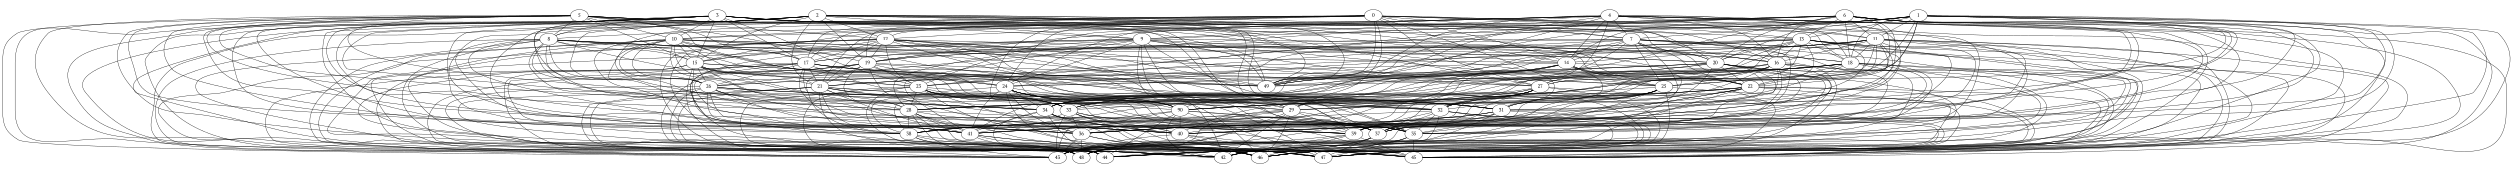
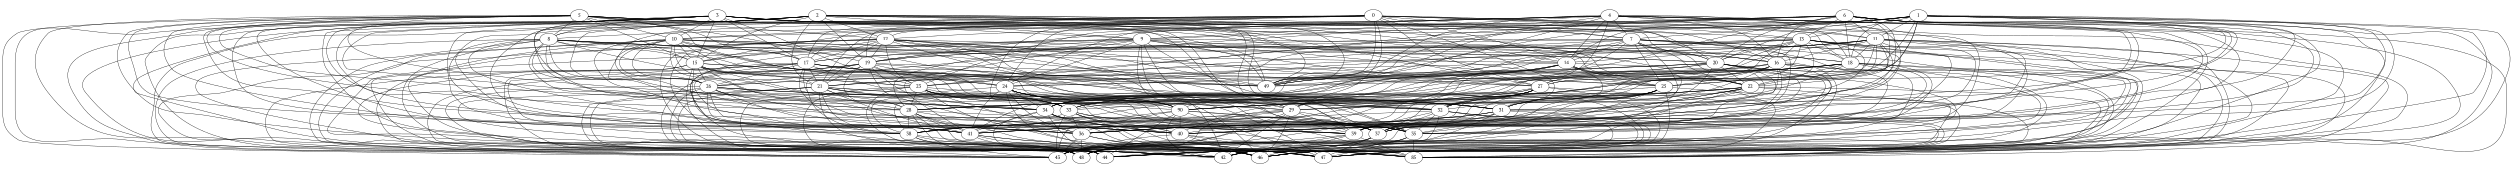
  graph {
    fontname="PT Serif"
    node [fontname="PT Serif"]
    edge [fontname="PT Serif"]
    0
    7
    10
    12
    13
    14
    17
    19
    20
    24
    26
    27
    29
    n14 [label=90]
    32
    38
    40
    41
-   45
+   45 [label=85]
    47
    48
    49
    25
    31
    33
    39
    22
    34
    36
    23
    37
    15
    21
    35
    16
    43
    44
    18
    46
    42
    28
    1
    8
    11
    2
    9
    3
    4
    5
    6
    0 -- 7
    0 -- 10
    0 -- 12
    0 -- 13
    0 -- 14
    0 -- 17
    0 -- 19
    0 -- 20
    0 -- 24
    0 -- 26
    0 -- 27
    0 -- 29
    0 -- n14
    0 -- 32
    0 -- 38
    0 -- 40
    0 -- 41
    0 -- 45
    0 -- 47
    0 -- 48
    0 -- 49
    7 -- 14
    7 -- 17
    7 -- 19
    7 -- 20
    7 -- 45
    7 -- 47
    7 -- 48
    7 -- 49
    7 -- 25
    7 -- 31
    7 -- 33
    7 -- 39
    7 -- 22
    7 -- 34
    7 -- 36
    7 -- 23
    7 -- 37
    10 -- 17
    10 -- 20
    10 -- 26
    10 -- 29
    10 -- n14
    10 -- 40
    10 -- 48
    10 -- 49
    10 -- 25
    10 -- 39
    10 -- 34
    10 -- 15
    10 -- 21
    10 -- 35
    10 -- 16
    10 -- 43
    10 -- 44
    12 -- 17
    12 -- 19
    12 -- 27
    12 -- 29
    12 -- 32
    12 -- 41
    12 -- 45
    12 -- 49
    12 -- 31
    12 -- 23
    12 -- 37
    12 -- 15
    12 -- 21
    12 -- 35
    12 -- 43
    12 -- 18
    12 -- 46
    13 -- 19
    13 -- 20
    13 -- 24
    13 -- n14
    13 -- 32
    13 -- 38
    13 -- 47
    13 -- 49
    13 -- 33
    13 -- 22
    13 -- 36
    13 -- 21
    13 -- 35
    13 -- 16
    13 -- 44
    13 -- 18
    13 -- 46
    14 -- 29
    14 -- n14
    14 -- 32
    14 -- 38
    14 -- 40
    14 -- 41
    14 -- 49
    14 -- 25
    14 -- 22
    14 -- 23
    14 -- 43
    14 -- 44
    14 -- 46
    17 -- 26
    17 -- 32
    17 -- 41
    17 -- 47
    17 -- 49
    17 -- 25
    17 -- 33
    17 -- 36
    17 -- 37
    17 -- 21
    17 -- 46
    17 -- 42
    17 -- 28
    19 -- 27
    19 -- n14
    19 -- 38
    19 -- 48
    19 -- 49
    19 -- 39
+   19 -- 34
    19 -- 36
    19 -- 23
    19 -- 21
    19 -- 44
    19 -- 42
    19 -- 28
    20 -- 24
    20 -- 29
    20 -- 40
    20 -- 45
    20 -- 49
    20 -- 31
    20 -- 39
    20 -- 22
    20 -- 37
    20 -- 21
    20 -- 43
    20 -- 42
    20 -- 28
    24 -- 29
    24 -- n14
    24 -- 38
    24 -- 41
    24 -- 45
    24 -- 47
    24 -- 31
    24 -- 34
    24 -- 36
    24 -- 37
    24 -- 46
    24 -- 42
    26 -- 29
    26 -- 32
    26 -- 38
    26 -- 40
    26 -- 47
    26 -- 48
    26 -- 31
    26 -- 33
    26 -- 39
    26 -- 36
    26 -- 44
    26 -- 42
    27 -- n14
    27 -- 32
    27 -- 40
    27 -- 41
    27 -- 45
    27 -- 48
    27 -- 33
    27 -- 39
    27 -- 34
    27 -- 37
    27 -- 43
    27 -- 42
    29 -- 41
    29 -- 48
    29 -- 39
    29 -- 36
    29 -- 35
    29 -- 43
    29 -- 46
    29 -- 42
    n14 -- 40
    n14 -- 47
    n14 -- 36
    n14 -- 37
    n14 -- 35
    n14 -- 43
    n14 -- 44
    n14 -- 42
    32 -- 38
    32 -- 45
    32 -- 39
    32 -- 37
    32 -- 35
    32 -- 44
    32 -- 46
    32 -- 42
    38 -- 45
    38 -- 48
    38 -- 43
    38 -- 44
    40 -- 45
    40 -- 47
    40 -- 43
    40 -- 46
    41 -- 47
    41 -- 48
    41 -- 44
    41 -- 46
    25 -- n14
    25 -- 32
    25 -- 38
    25 -- 47
    25 -- 48
    25 -- 31
    25 -- 39
    25 -- 37
    25 -- 35
    25 -- 43
    25 -- 46
    25 -- 28
    31 -- 38
    31 -- 41
    31 -- 45
    31 -- 48
    31 -- 36
    31 -- 37
    31 -- 43
    31 -- 44
    33 -- 38
    33 -- 40
    33 -- 45
    33 -- 47
    33 -- 39
    33 -- 36
    33 -- 43
    33 -- 46
    39 -- 45
    39 -- 44
    39 -- 46
    39 -- 42
    22 -- 29
    22 -- 32
    22 -- 41
    22 -- 45
-   22 -- 47
+   22 -- 31
    22 -- 39
    22 -- 34
    22 -- 36
    22 -- 35
    22 -- 43
    22 -- 44
    22 -- 28
    34 -- 40
    34 -- 41
    34 -- 47
    34 -- 48
    34 -- 39
    34 -- 37
    34 -- 44
    34 -- 46
    36 -- 48
    36 -- 43
    36 -- 46
    36 -- 42
    23 -- 29
    23 -- n14
    23 -- 40
    23 -- 45
    23 -- 48
    23 -- 33
    23 -- 36
    23 -- 37
    23 -- 35
    23 -- 44
    23 -- 46
    23 -- 28
    37 -- 47
    37 -- 43
    37 -- 44
    37 -- 42
    15 -- 24
    15 -- 26
    15 -- n14
    15 -- 41
    15 -- 45
    15 -- 47
    15 -- 49
    15 -- 31
    15 -- 33
    15 -- 39
    15 -- 23
    15 -- 35
    15 -- 44
    21 -- 38
    21 -- 40
    21 -- 41
    21 -- 31
    21 -- 33
    21 -- 34
    21 -- 35
    21 -- 43
    21 -- 44
    21 -- 46
    21 -- 42
    21 -- 28
    35 -- 45
    35 -- 47
    35 -- 48
    35 -- 42
    16 -- 24
    16 -- 27
    16 -- 32
    16 -- 40
    16 -- 45
    16 -- 48
    16 -- 49
    16 -- 25
    16 -- 31
    16 -- 34
    16 -- 36
    16 -- 35
    16 -- 46
    18 -- 26
    18 -- 27
    18 -- 29
    18 -- 38
    18 -- 47
    18 -- 48
    18 -- 49
    18 -- 33
    18 -- 22
    18 -- 34
    18 -- 37
    18 -- 35
    18 -- 43
    28 -- 38
    28 -- 40
    28 -- 41
    28 -- 45
    28 -- 47
    28 -- 48
    28 -- 35
    28 -- 42
    1 -- 7
    1 -- 13
    1 -- 14
    1 -- 20
    1 -- 27
    1 -- n14
    1 -- 41
    1 -- 48
    1 -- 49
    1 -- 25
    1 -- 31
    1 -- 33
    1 -- 39
    1 -- 15
    1 -- 21
    1 -- 35
    1 -- 18
    1 -- 46
    1 -- 42
    1 -- 8
    1 -- 11
    8 -- 14
    8 -- 20
    8 -- 24
    8 -- 26
    8 -- 32
    8 -- 38
    8 -- 40
    8 -- 48
    8 -- 49
    8 -- 34
    8 -- 23
    8 -- 37
    8 -- 15
    8 -- 18
    8 -- 46
    8 -- 42
    8 -- 28
    11 -- 14
    11 -- 17
    11 -- 26
    11 -- 27
    11 -- n14
    11 -- 40
    11 -- 41
    11 -- 45
    11 -- 49
    11 -- 22
    11 -- 36
    11 -- 16
    11 -- 44
    11 -- 18
    11 -- 46
    11 -- 42
    11 -- 28
    2 -- 7
    2 -- 12
    2 -- 14
    2 -- 19
    2 -- 26
    2 -- 32
    2 -- 40
    2 -- 47
    2 -- 49
    2 -- 31
    2 -- 22
    2 -- 34
    2 -- 36
    2 -- 15
    2 -- 21
    2 -- 35
    2 -- 16
    2 -- 43
    2 -- 42
    2 -- 8
    2 -- 9
    9 -- 14
    9 -- 19
    9 -- 24
    9 -- 27
    9 -- 29
    9 -- 38
    9 -- 41
    9 -- 47
    9 -- 49
    9 -- 25
    9 -- 39
    9 -- 15
    9 -- 16
    9 -- 43
    9 -- 42
    9 -- 28
    3 -- 10
    3 -- 13
    3 -- 17
    3 -- 20
    3 -- 27
    3 -- 32
    3 -- 41
    3 -- 48
    3 -- 49
    3 -- 33
    3 -- 22
    3 -- 36
    3 -- 23
    3 -- 37
    3 -- 15
    3 -- 16
    3 -- 43
    3 -- 44
    3 -- 28
    3 -- 8
    3 -- 9
    4 -- 7
    4 -- 10
    4 -- 14
    4 -- 17
    4 -- 24
    4 -- 29
    4 -- 38
    4 -- 45
    4 -- 49
    4 -- 33
    4 -- 34
    4 -- 23
    4 -- 37
    4 -- 21
    4 -- 35
    4 -- 16
    4 -- 44
    4 -- 18
    4 -- 42
    4 -- 11
    4 -- 9
    5 -- 10
    5 -- 12
    5 -- 17
    5 -- 19
    5 -- 24
    5 -- n14
    5 -- 38
    5 -- 45
    5 -- 49
    5 -- 25
    5 -- 39
    5 -- 22
    5 -- 34
    5 -- 36
    5 -- 15
    5 -- 43
    5 -- 18
    5 -- 46
    5 -- 28
    5 -- 8
    5 -- 11
    6 -- 12
    6 -- 13
    6 -- 19
    6 -- 20
    6 -- 26
    6 -- 29
    6 -- 40
    6 -- 47
    6 -- 49
    6 -- 25
    6 -- 31
    6 -- 39
    6 -- 23
    6 -- 37
    6 -- 16
    6 -- 44
    6 -- 18
    6 -- 46
    6 -- 28
    6 -- 11
    6 -- 9
  }
